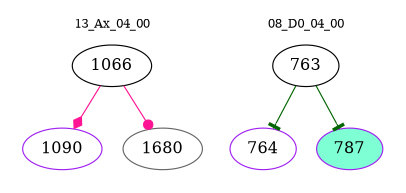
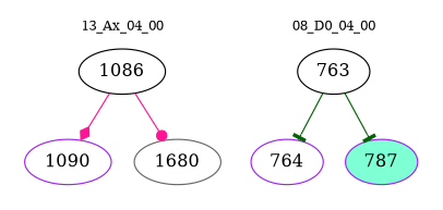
  digraph {
    node [color=purple fillcolor=white style=filled]
    edge [arrowhead=tee color=deeppink]
-   n1 [color=black label=1066]
+   n1 [color=black label=1086]
    n2 [label=1090]
    n3 [color=gray40 label=1680]
    n4 [color=black label=763]
    n5 [label=764]
    n6 [fillcolor=aquamarine label=787]
    subgraph cluster_1 {
      color=white
      fontsize=10
      label="13_Ax_04_00"
      n1
      n2
      n3
    }
    subgraph cluster_2 {
      color=white
      fontsize=10
      label="08_D0_04_00"
      n4
      n5
      n6
    }
    n1 -> n2 [arrowhead=diamond]
    n1 -> n3 [arrowhead=dot]
    n4 -> n5 [color=darkgreen]
    n4 -> n6 [color=darkgreen]
  }
